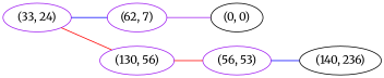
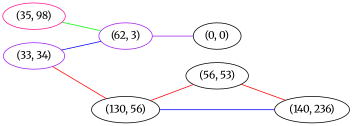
  graph {
    fontname=Merriweather
    rankdir=LR
    node [color=purple fontname=Merriweather]
    edge [color=red fontname=Merriweather weight=1]
-   "(33, 34)" [label="(33, 24)"]
-   "(62, 3)" [label="(62, 7)"]
-   "(130, 56)"
+   "(33, 34)"
+   "(62, 3)"
+   "(130, 56)" [color=black]
    "(0, 0)" [color=black]
-   "(56, 53)"
+   "(56, 53)" [color=black]
    n6 [color=black label="(140, 236)"]
+   "(35, 98)" [color=deeppink]
    "(33, 34)" -- "(62, 3)" [color=blue weight=3]
    "(33, 34)" -- "(130, 56)"
    "(62, 3)" -- "(0, 0)" [color=purple weight=4]
    "(130, 56)" -- "(56, 53)"
-   "(56, 53)" -- n6 [color=blue]
+   "(130, 56)" -- n6 [color=blue weight=3]
+   "(56, 53)" -- n6
+   "(35, 98)" -- "(62, 3)" [color=green weight=2]
  }
